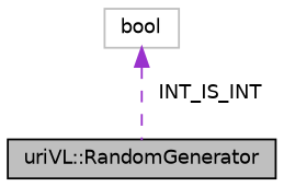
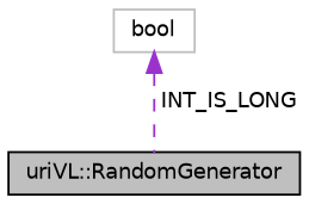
  digraph {
    node [fontname=Helvetica fontsize=10 shape=record style=filled]
    n1 [color=black fillcolor=grey75 fontcolor=black height=0.2 label="uriVL::RandomGenerator" width=0.4]
    n2 [color=grey75 fillcolor=white height=0.2 label=bool width=0.4]
-   n2 -> n1 [color=darkorchid3 dir=back fontname=Helvetica fontsize=10 label=" INT_IS_INT" labelfontname=Helvetica labelfontsize=10 style=dashed]
+   n2 -> n1 [color=darkorchid3 dir=back fontname=Helvetica fontsize=10 label=" INT_IS_LONG" labelfontname=Helvetica labelfontsize=10 style=dashed]
  }
